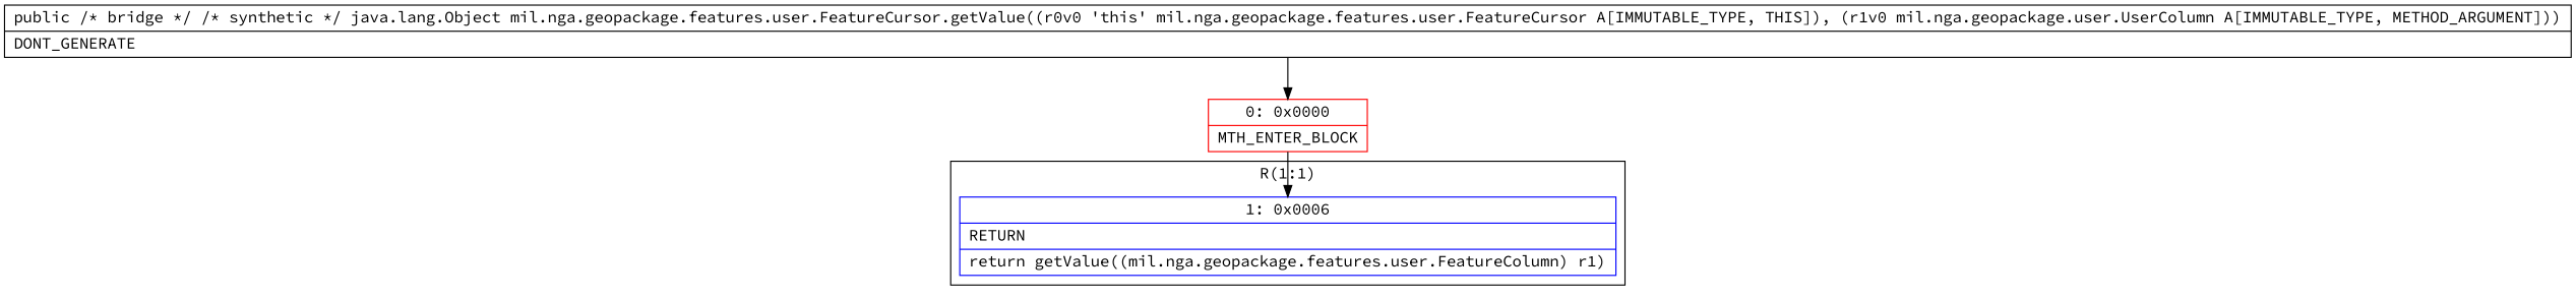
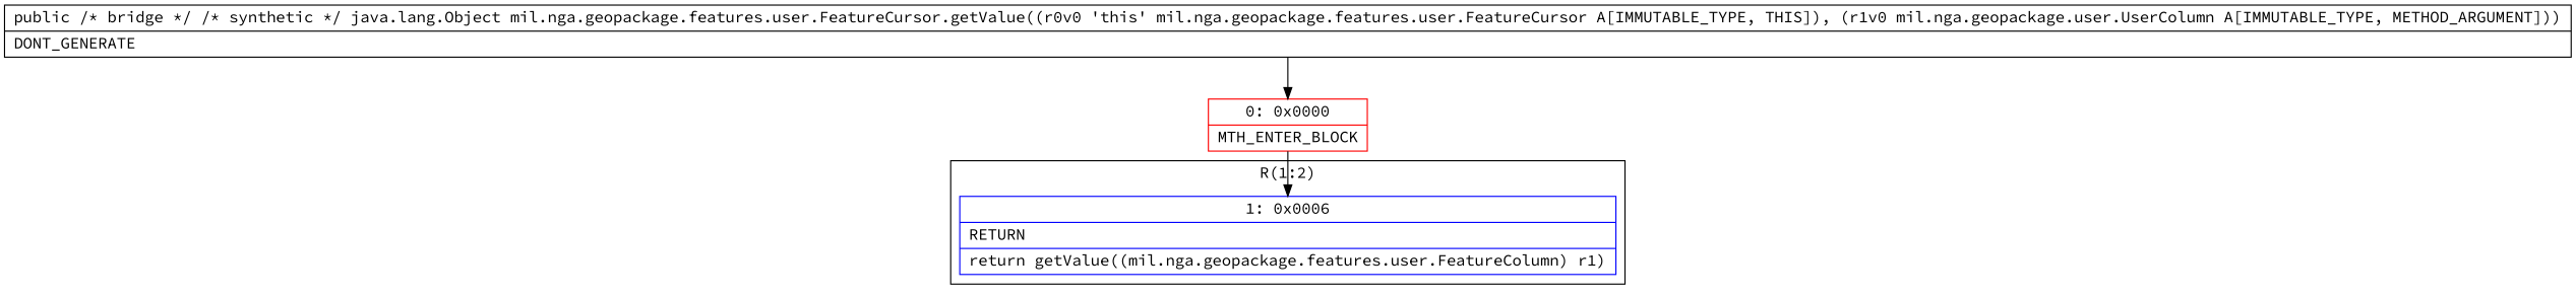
  digraph {
    fontname="Source Code Pro"
    node [shape=record fontname="Source Code Pro"]
    edge [fontname="Source Code Pro"]
    n1 [color=blue label="{1\:\ 0x0006|RETURN\l|return getValue((mil.nga.geopackage.features.user.FeatureColumn) r1)\l}"]
    n2 [color=red label="{0\:\ 0x0000|MTH_ENTER_BLOCK\l}"]
    n3 [label="{public \/* bridge *\/ \/* synthetic *\/ java.lang.Object mil.nga.geopackage.features.user.FeatureCursor.getValue((r0v0 'this' mil.nga.geopackage.features.user.FeatureCursor A[IMMUTABLE_TYPE, THIS]), (r1v0 mil.nga.geopackage.user.UserColumn A[IMMUTABLE_TYPE, METHOD_ARGUMENT]))  | DONT_GENERATE\l}"]
    subgraph cluster_1 {
-     label="R(1:1)"
+     label="R(1:2)"
      n1
    }
    n2 -> n1
    n3 -> n2
  }
